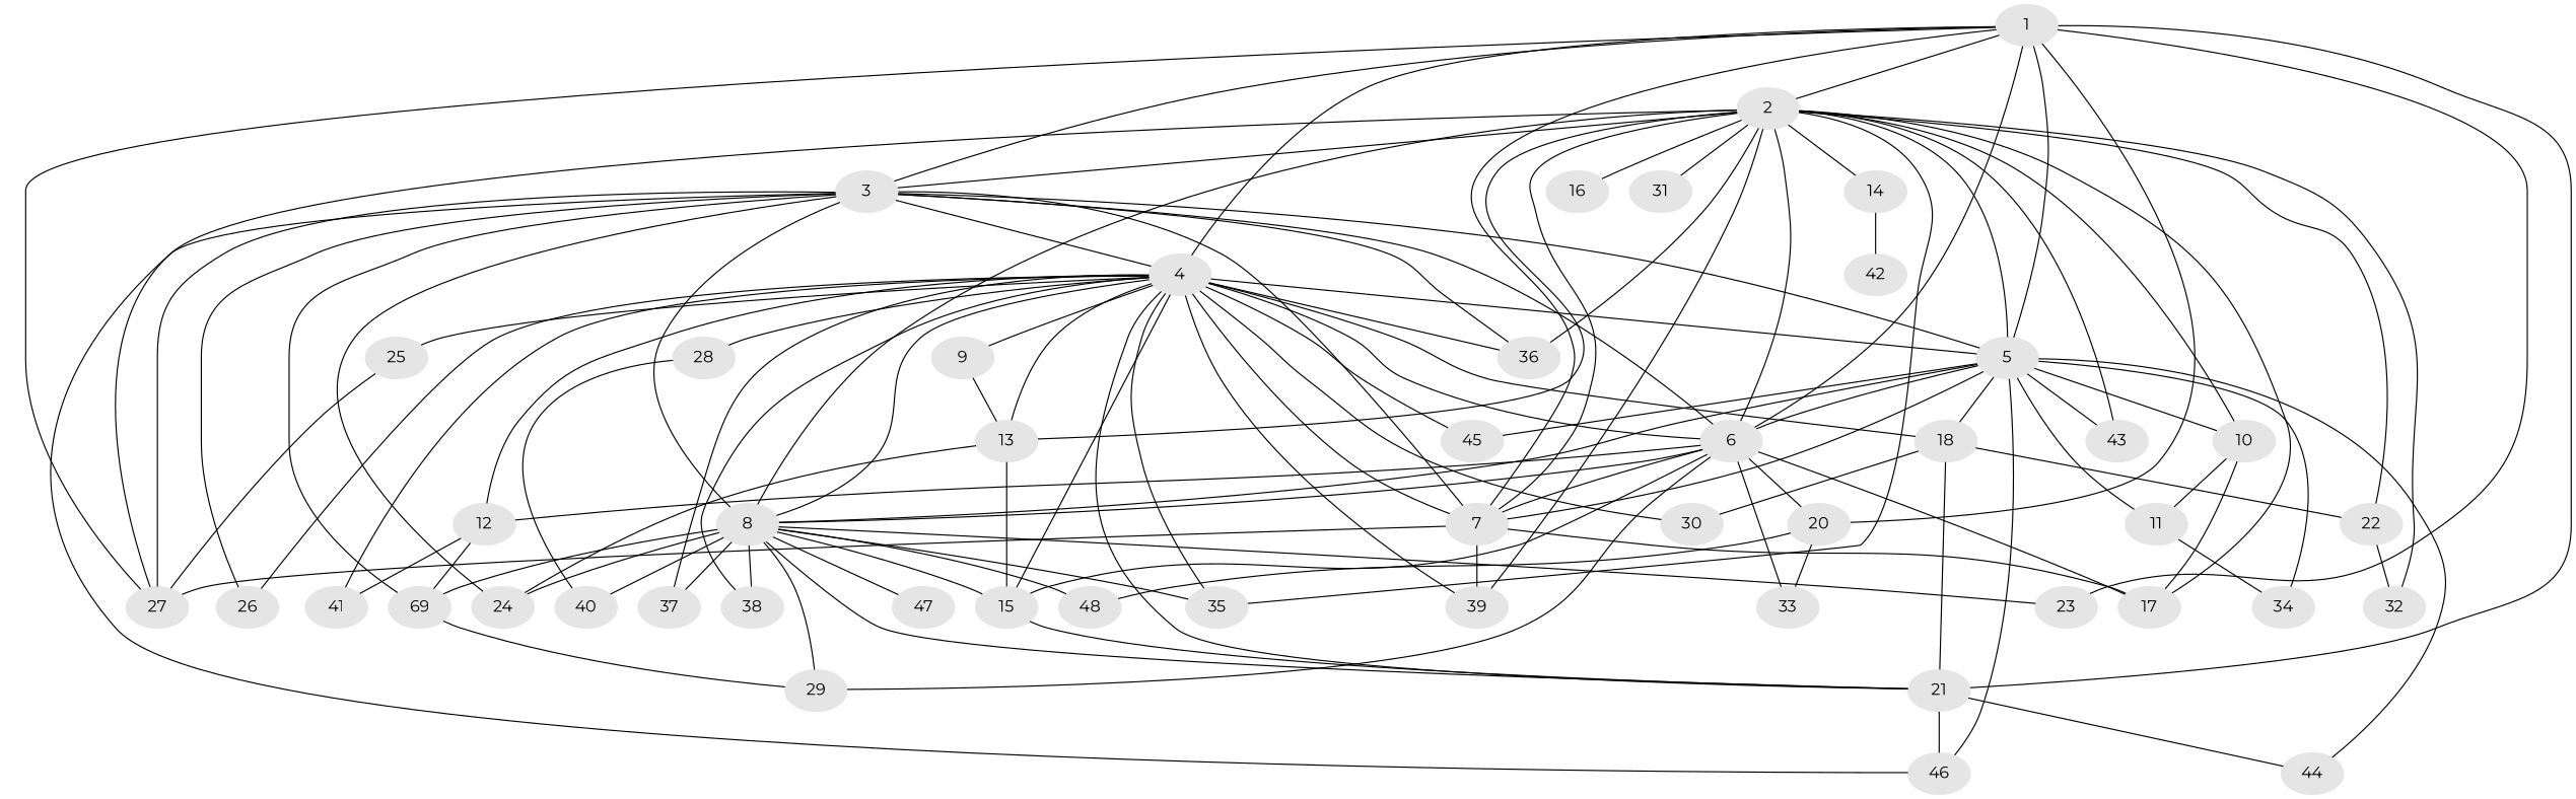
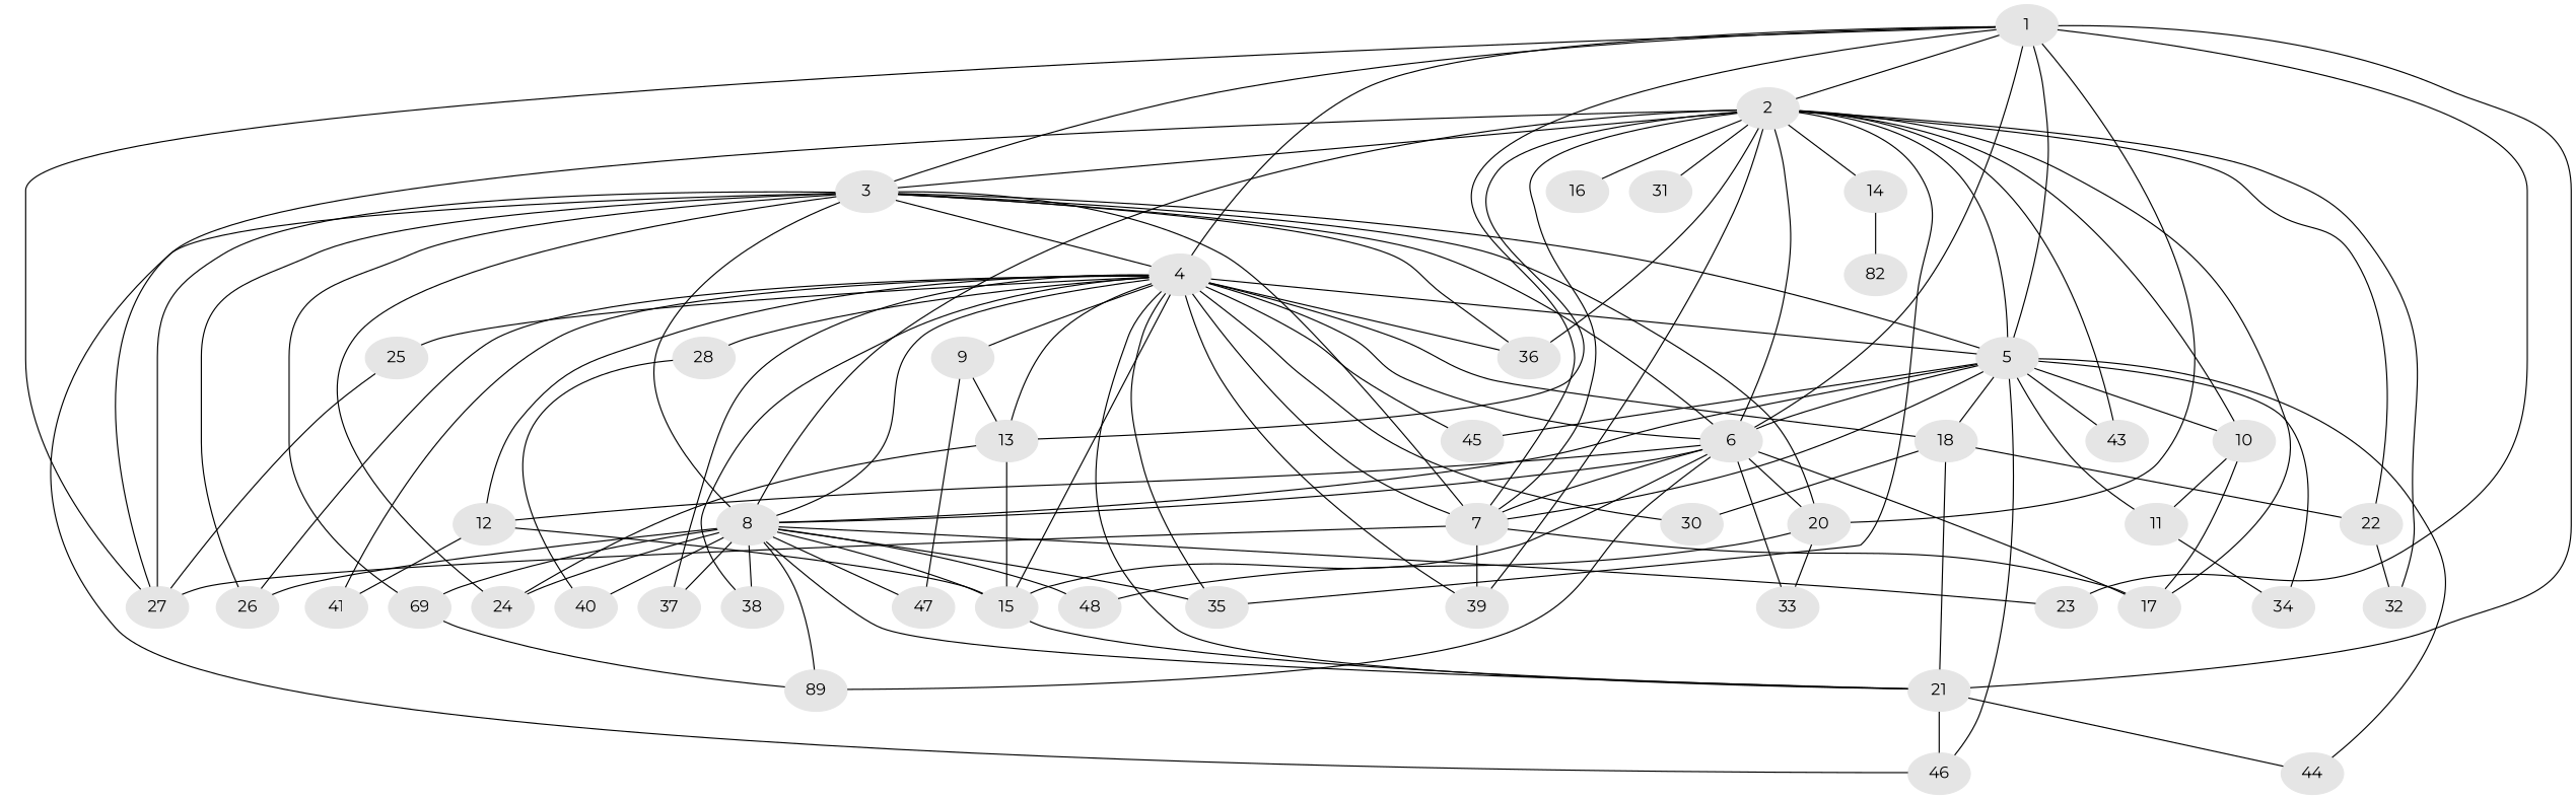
  graph {
    fontname=Montserrat
    node [color=gray90 fontname=Montserrat style=filled]
    edge [fontname=Montserrat weight=1.0]
    1
    2
    3
    4
    5
    6
    7
    20
    21
    23
    27
    8
    10
    13
    14
    16
    17
    22
    31
    32
    35
    36
    39
    43
    n25 [label=69]
    24
    26
    46
    9
    12
    15
    18
    25
    28
    30
    37
    38
    41
    45
    11
    34
    44
-   29
+   29 [label=89]
    33
    48
    40
    47
-   42
+   42 [label=82]
    1 -- 2 [weight=2.0]
    1 -- 3 [weight=4.0]
    1 -- 4 [weight=4.0]
    1 -- 5 [weight=3.0]
    1 -- 6 [weight=3.0]
    1 -- 7 [weight=2.0]
    1 -- 20 [weight=2.0]
    1 -- 21 [weight=6.0]
    1 -- 23
    1 -- 27
    2 -- 3 [weight=2.0]
    2 -- 5
    2 -- 6
    2 -- 7
    2 -- 27
    2 -- 8 [weight=3.0]
    2 -- 10
    2 -- 13
    2 -- 14
    2 -- 16
    2 -- 17
    2 -- 22
    2 -- 31
    2 -- 32
    2 -- 35
    2 -- 36
    2 -- 39
    2 -- 43
    3 -- 4 [weight=4.0]
    3 -- 5 [weight=2.0]
    3 -- 6 [weight=2.0]
    3 -- 7 [weight=2.0]
+   3 -- 20
    3 -- 27
    3 -- 8 [weight=12.0]
    3 -- 36
    3 -- n25
    3 -- 24
    3 -- 26 [weight=2.0]
    3 -- 46
    4 -- 5 [weight=2.0]
    4 -- 6 [weight=2.0]
    4 -- 7 [weight=4.0]
    4 -- 21
    4 -- 8
    4 -- 13
    4 -- 35
    4 -- 36
    4 -- 39
    4 -- 26
    4 -- 9
    4 -- 12
    4 -- 15 [weight=2.0]
    4 -- 18
    4 -- 25 [weight=2.0]
    4 -- 28
    4 -- 30
    4 -- 37
    4 -- 38
    4 -- 41
    4 -- 45
    5 -- 6
    5 -- 7 [weight=2.0]
    5 -- 8 [weight=2.0]
    5 -- 10
    5 -- 43
    5 -- 46
    5 -- 18
    5 -- 45
    5 -- 11
    5 -- 34
    5 -- 44
    6 -- 7
    6 -- 20
    6 -- 8
    6 -- 17
    6 -- 12
    6 -- 15
    6 -- 29
    6 -- 33
    7 -- 27
    7 -- 17 [weight=5.0]
    7 -- 39
    20 -- 33
    20 -- 48
    21 -- 46
    21 -- 44
    8 -- 21 [weight=3.0]
    8 -- 23
    8 -- 35
    8 -- n25
    8 -- 24 [weight=2.0]
+   8 -- 26
    8 -- 15 [weight=2.0]
    8 -- 37
    8 -- 38
    8 -- 29
    8 -- 48
    8 -- 40
    8 -- 47
    10 -- 17
    10 -- 11
    13 -- 24
    13 -- 15
    14 -- 42
    22 -- 32
    n25 -- 29
    9 -- 13
-   12 -- n25
+   9 -- 47
+   12 -- 15
    12 -- 41
    15 -- 21
    18 -- 21
    18 -- 22
    18 -- 30
    25 -- 27
    28 -- 40
    11 -- 34
  }
